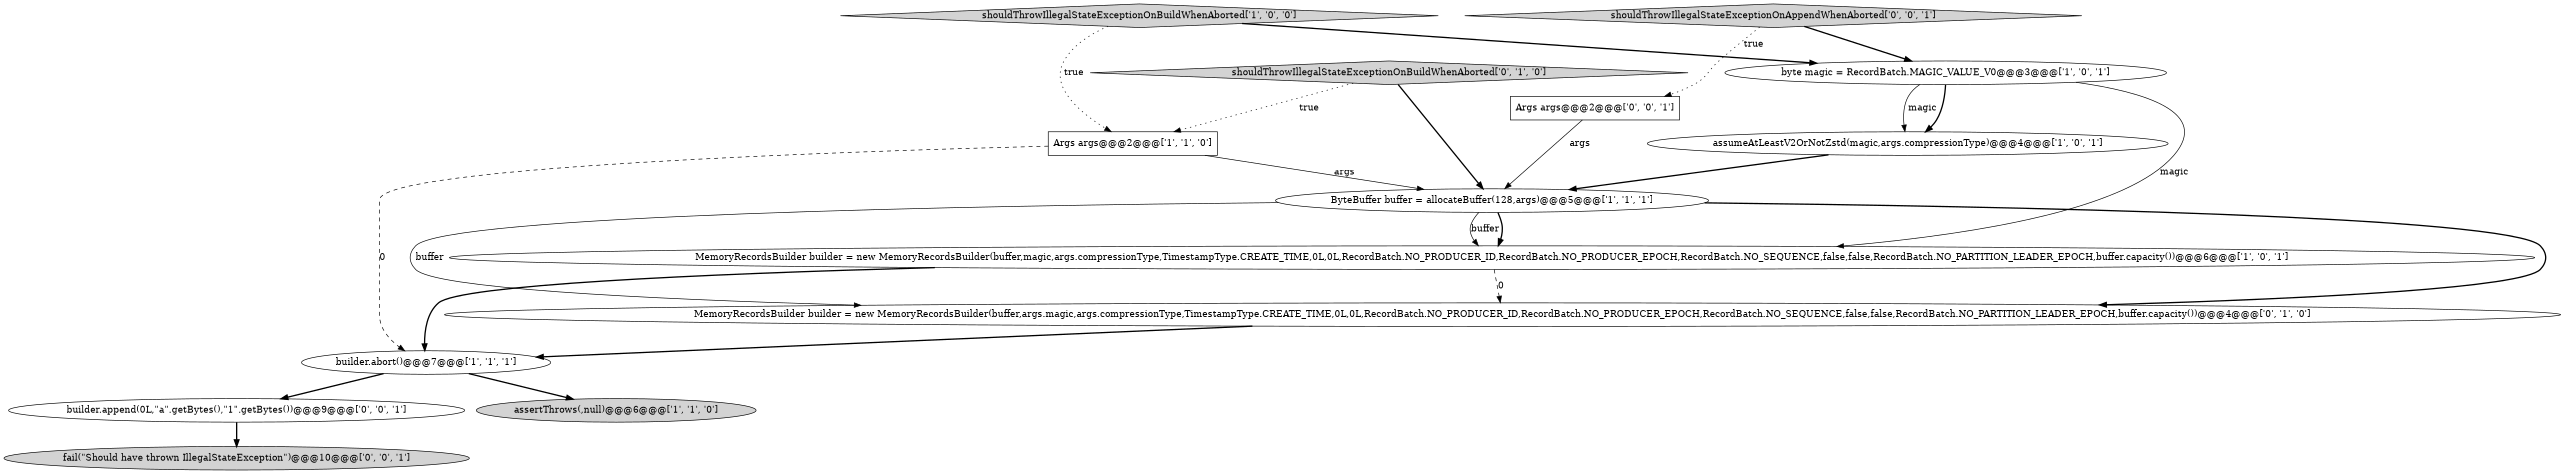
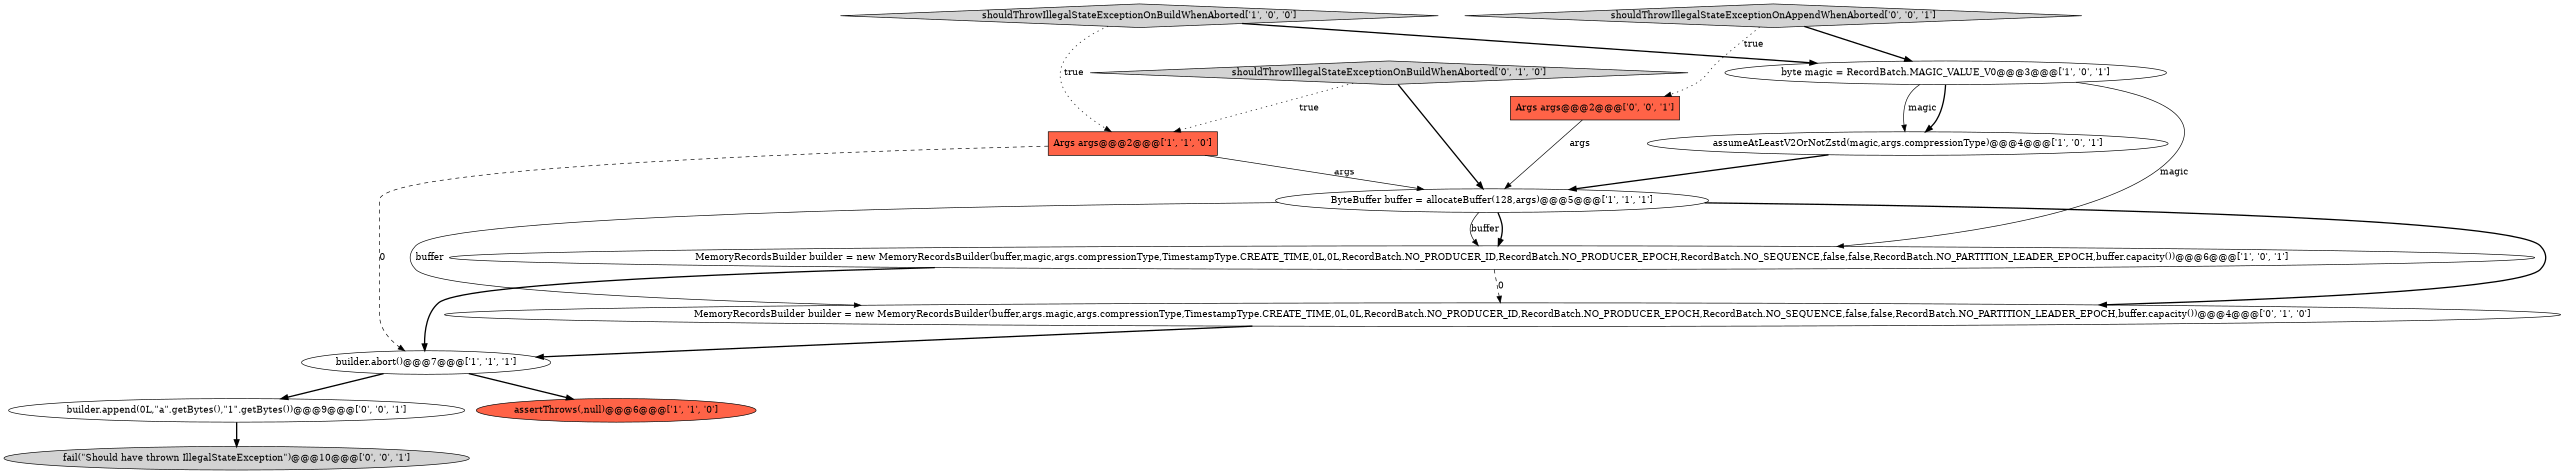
  digraph {
    node [fillcolor=white shape=ellipse style=filled]
    edge [style=bold]
    n1 [label="byte magic = RecordBatch.MAGIC_VALUE_V0@@@3@@@['1', '0', '1']"]
    n2 [label="assumeAtLeastV2OrNotZstd(magic,args.compressionType)@@@4@@@['1', '0', '1']"]
    n3 [label="MemoryRecordsBuilder builder = new MemoryRecordsBuilder(buffer,magic,args.compressionType,TimestampType.CREATE_TIME,0L,0L,RecordBatch.NO_PRODUCER_ID,RecordBatch.NO_PRODUCER_EPOCH,RecordBatch.NO_SEQUENCE,false,false,RecordBatch.NO_PARTITION_LEADER_EPOCH,buffer.capacity())@@@6@@@['1', '0', '1']"]
    n4 [label="ByteBuffer buffer = allocateBuffer(128,args)@@@5@@@['1', '1', '1']"]
    n5 [label="builder.abort()@@@7@@@['1', '1', '1']"]
    n6 [label="MemoryRecordsBuilder builder = new MemoryRecordsBuilder(buffer,args.magic,args.compressionType,TimestampType.CREATE_TIME,0L,0L,RecordBatch.NO_PRODUCER_ID,RecordBatch.NO_PRODUCER_EPOCH,RecordBatch.NO_SEQUENCE,false,false,RecordBatch.NO_PARTITION_LEADER_EPOCH,buffer.capacity())@@@4@@@['0', '1', '0']"]
    n7 [label="builder.append(0L,\"a\".getBytes(),\"1\".getBytes())@@@9@@@['0', '0', '1']"]
    n8 [fillcolor=lightgray label="fail(\"Should have thrown IllegalStateException\")@@@10@@@['0', '0', '1']"]
-   n9 [label="Args args@@@2@@@['0', '0', '1']" shape=box]
-   n10 [fillcolor=lightgray label="assertThrows(,null)@@@6@@@['1', '1', '0']"]
+   n9 [fillcolor=tomato label="Args args@@@2@@@['0', '0', '1']" shape=box]
+   n10 [fillcolor=tomato label="assertThrows(,null)@@@6@@@['1', '1', '0']"]
    n11 [fillcolor=lightgray label="shouldThrowIllegalStateExceptionOnBuildWhenAborted['1', '0', '0']" shape=diamond]
-   n12 [label="Args args@@@2@@@['1', '1', '0']" shape=box]
+   n12 [fillcolor=tomato label="Args args@@@2@@@['1', '1', '0']" shape=box]
    n13 [fillcolor=lightgray label="shouldThrowIllegalStateExceptionOnAppendWhenAborted['0', '0', '1']" shape=diamond]
    n14 [fillcolor=lightgray label="shouldThrowIllegalStateExceptionOnBuildWhenAborted['0', '1', '0']" shape=diamond]
    n1 -> n2 [label=magic style=solid]
    n1 -> n2
    n1 -> n3 [label=magic style=solid]
    n2 -> n4
    n3 -> n5
    n3 -> n6 [label=0 style=dashed]
    n4 -> n3
    n4 -> n3 [label=buffer style=solid]
    n4 -> n6
    n4 -> n6 [label=buffer style=solid]
    n5 -> n7
    n5 -> n10
    n6 -> n5
    n7 -> n8
    n9 -> n4 [label=args style=solid]
    n11 -> n1
    n11 -> n12 [label=true style=dotted]
    n12 -> n4 [label=args style=solid]
    n12 -> n5 [label=0 style=dashed]
    n13 -> n1
    n13 -> n9 [label=true style=dotted]
    n14 -> n4
    n14 -> n12 [label=true style=dotted]
  }
